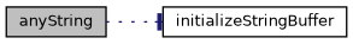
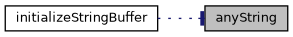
  digraph {
    rankdir=LR
    node [color=black fontname=Helvetica fontsize=10 shape=record style=filled]
    n1 [fillcolor=grey75 fontcolor=black height=0.2 label=anyString width=0.4]
    n2 [fillcolor=white height=0.2 label=initializeStringBuffer width=0.4]
-   n1 -> n2 [color=midnightblue fontname=Helvetica fontsize=10 labelfontname=Helvetica labelfontsize=10 style=dotted arrowhead=tee]
+   n2 -> n1 [color=midnightblue fontname=Helvetica fontsize=10 labelfontname=Helvetica labelfontsize=10 style=dotted arrowhead=tee]
  }
